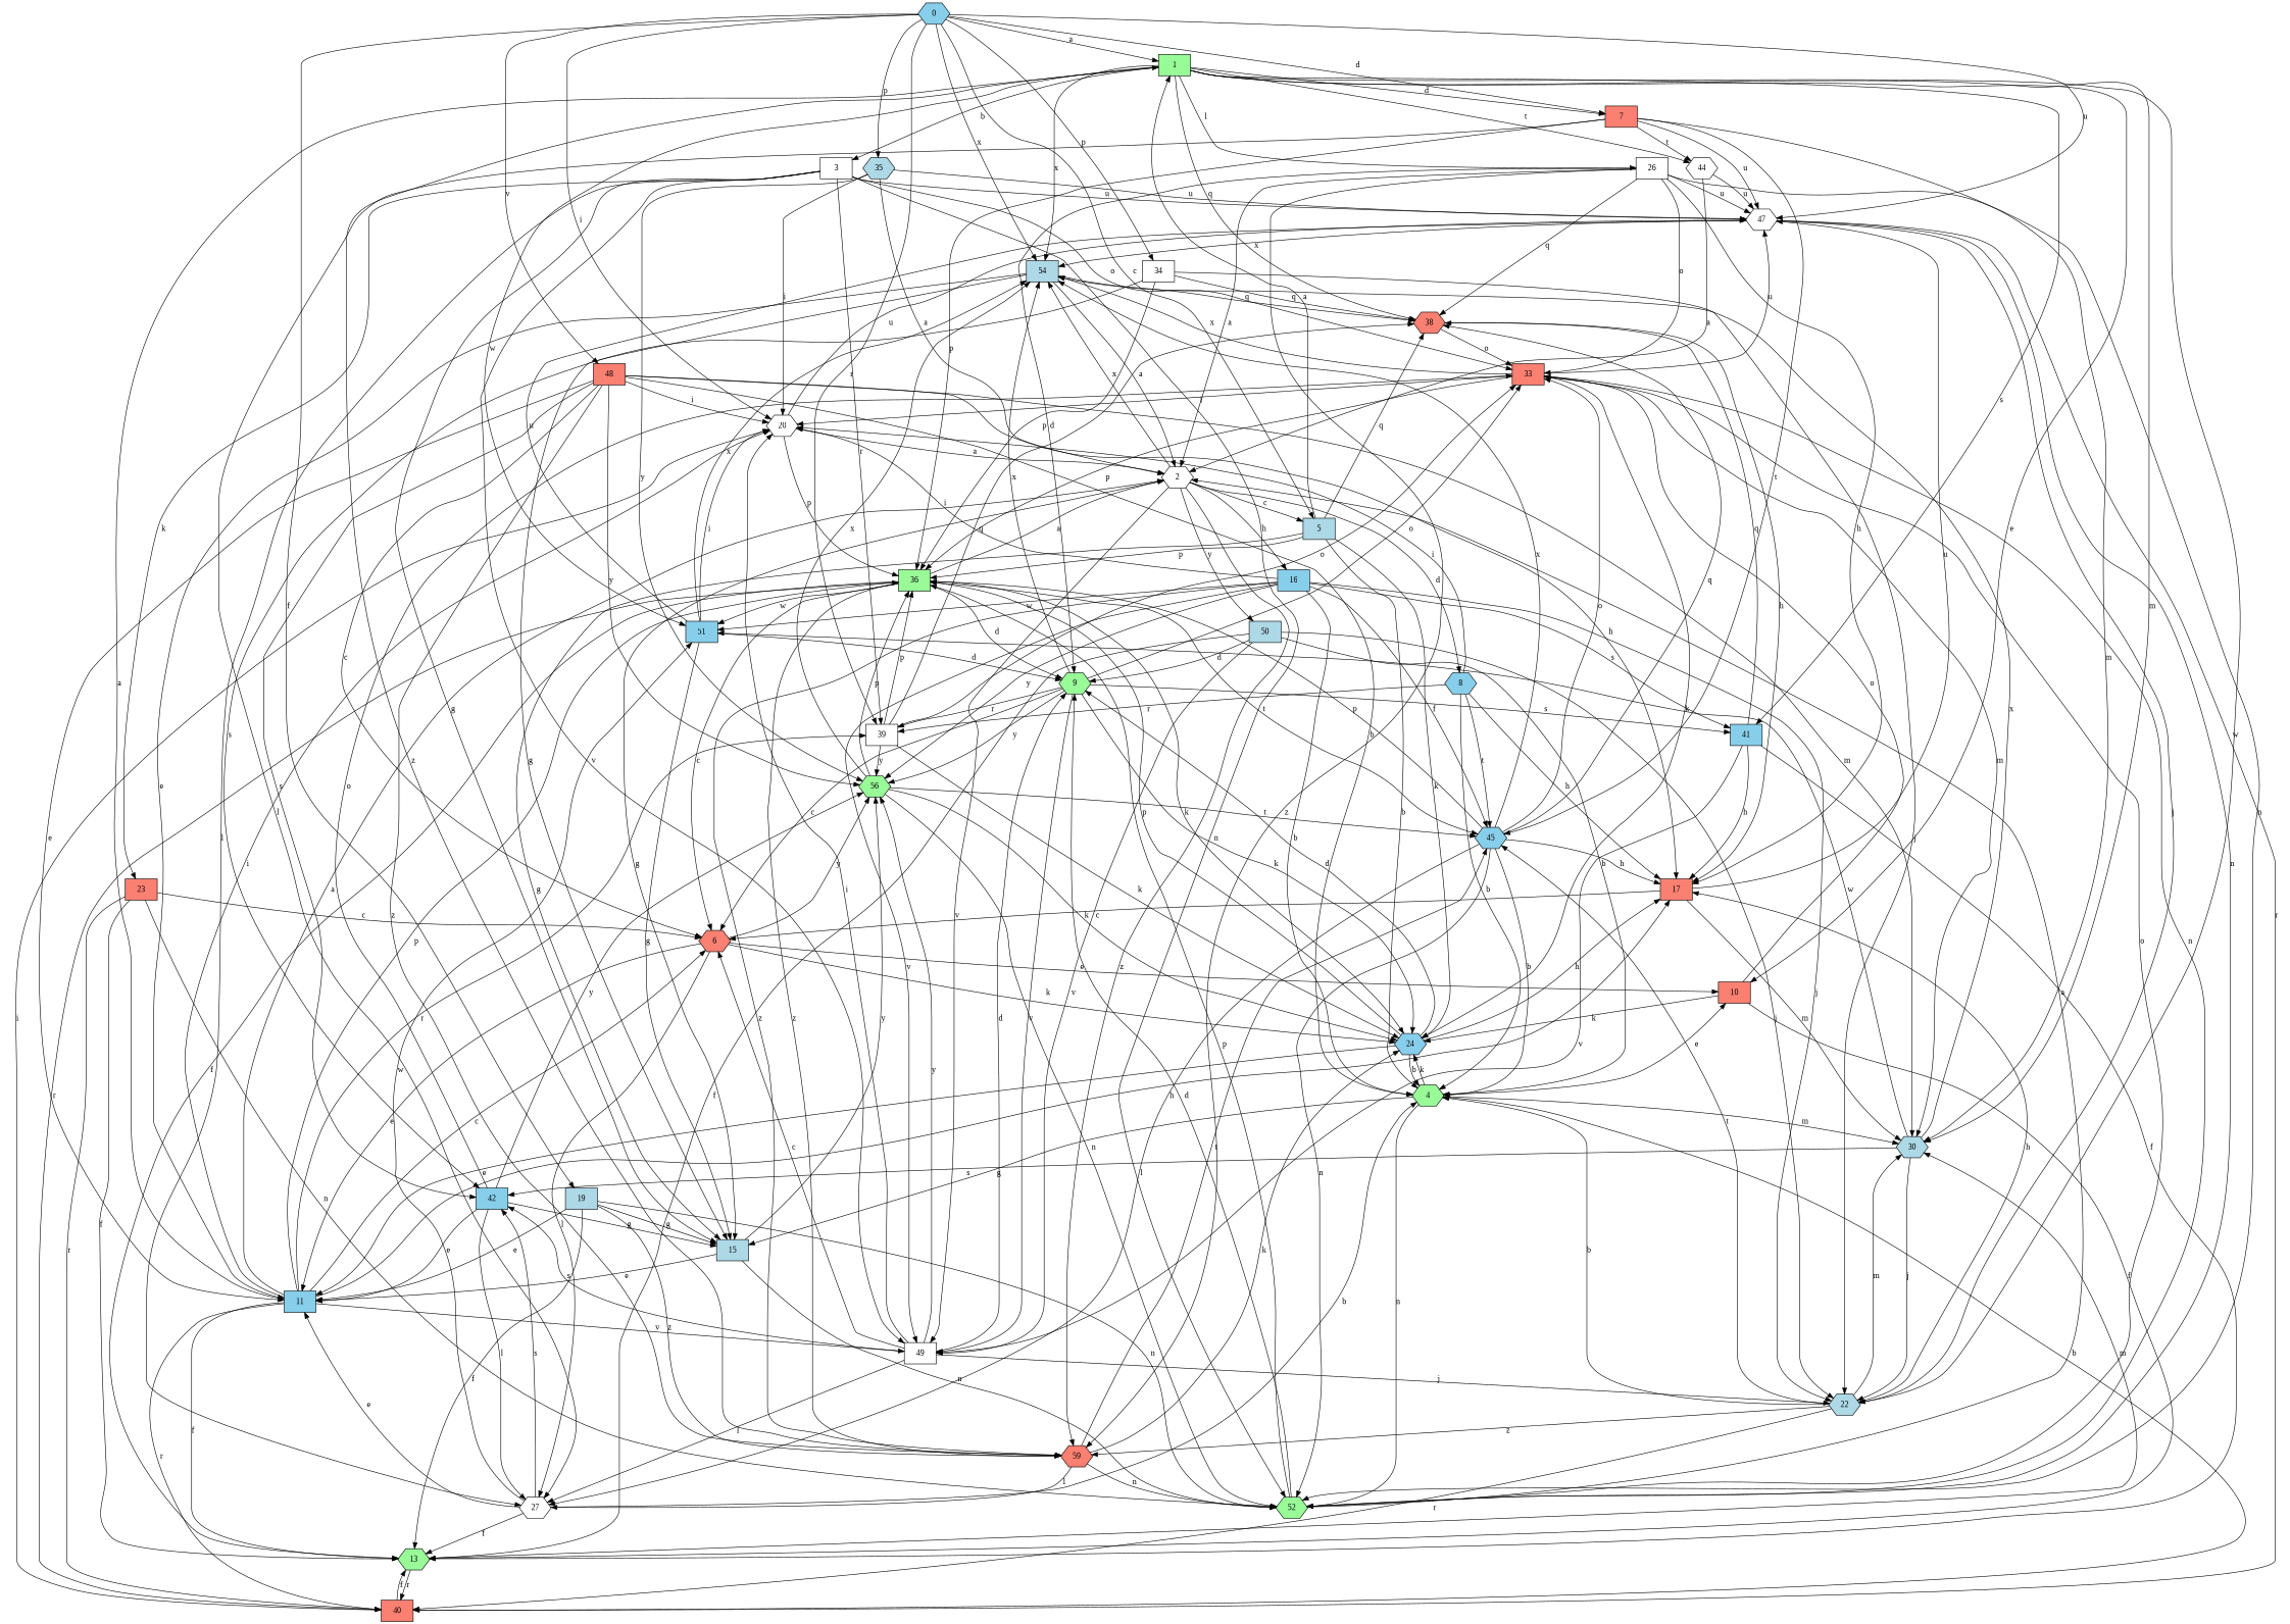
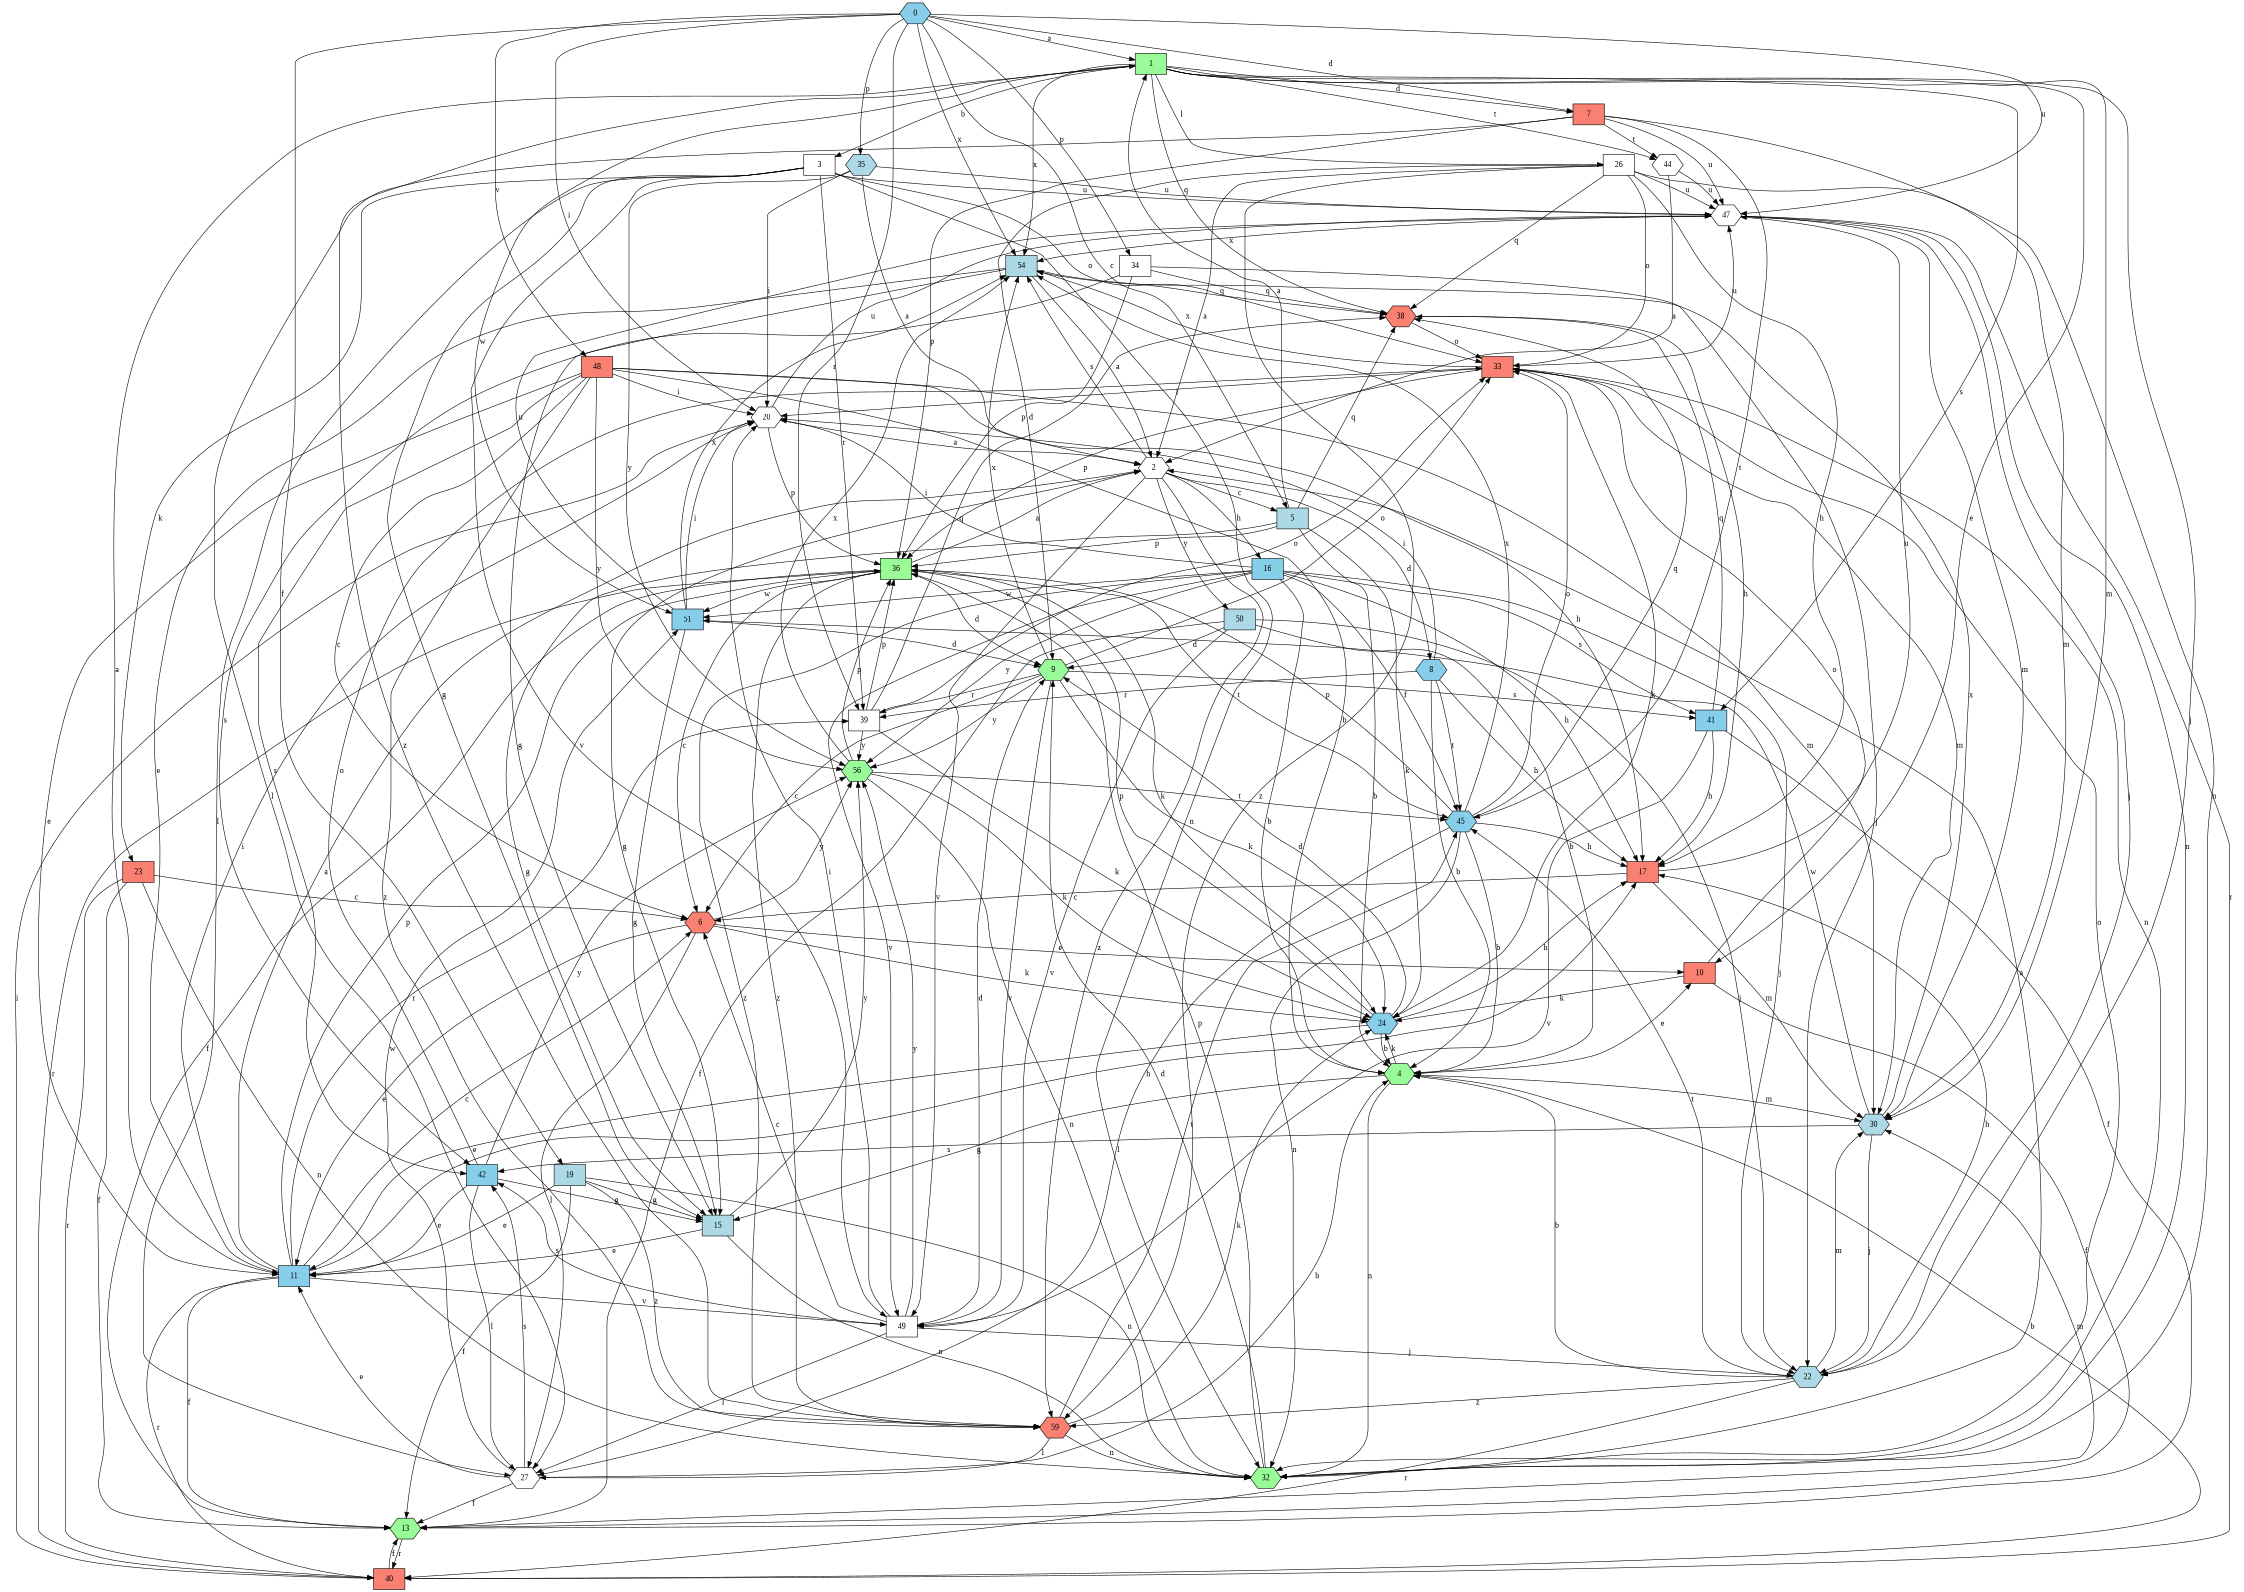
  strict digraph {
    fontname="Liberation Serif"
    node [fillcolor=salmon fontname="Liberation Serif" shape=box style=filled]
    edge [fontname="Liberation Serif"]
    0 [fillcolor=skyblue shape=hexagon]
    1 [fillcolor=palegreen]
    5 [fillcolor=lightblue]
    7
    n5 [fillcolor=lightblue label=19]
    20 [fillcolor=white shape=hexagon]
    34 [fillcolor=white]
    35 [fillcolor=lightblue shape=hexagon]
    39 [fillcolor=white]
    47 [fillcolor=white shape=hexagon]
    48
    54 [fillcolor=lightblue]
    3 [fillcolor=white]
    10
    22 [fillcolor=lightblue shape=hexagon]
    26 [fillcolor=white]
    30 [fillcolor=lightblue shape=hexagon]
    38 [shape=hexagon]
    41 [fillcolor=skyblue]
    44 [fillcolor=white shape=hexagon]
    51 [fillcolor=skyblue]
    59 [shape=hexagon]
    15 [fillcolor=lightblue]
    4 [fillcolor=palegreen shape=hexagon]
    24 [fillcolor=skyblue shape=hexagon]
    36 [fillcolor=palegreen]
    27 [fillcolor=white shape=hexagon]
-   32 [fillcolor=palegreen shape=hexagon label=52]
+   32 [fillcolor=palegreen shape=hexagon]
    45 [fillcolor=skyblue shape=hexagon]
    11 [fillcolor=skyblue]
    13 [fillcolor=palegreen shape=hexagon]
    2 [fillcolor=white shape=hexagon]
    42 [fillcolor=skyblue]
    56 [fillcolor=palegreen shape=hexagon]
    33
    40
    6 [shape=hexagon]
    17
    49 [fillcolor=white]
    23
    9 [fillcolor=palegreen shape=hexagon]
    8 [fillcolor=skyblue shape=hexagon]
    16 [fillcolor=skyblue]
    n44 [fillcolor=lightblue label=50]
    0 -> 1 [label=a]
    0 -> 5 [label=c]
    0 -> 7 [label=d]
    0 -> n5 [label=f]
    0 -> 20 [label=i]
    0 -> 34 [label=p]
    0 -> 35 [label=p]
    0 -> 39 [label=r]
    0 -> 47 [label=u]
    0 -> 48 [label=v]
    0 -> 54 [label=x]
    1 -> 7 [label=d]
    1 -> 54 [label=x]
    1 -> 3 [label=b]
    1 -> 10 [label=e]
-   1 -> 22 [label=w]
+   1 -> 22 [label=j]
    1 -> 26 [label=l]
    1 -> 30 [label=m]
    1 -> 38 [label=q]
    1 -> 41 [label=s]
    1 -> 44 [label=t]
    1 -> 51 [label=w]
    1 -> 59 [label=z]
    5 -> 1 [label=a]
    5 -> 38 [label=q]
    5 -> 15 [label=g]
    5 -> 4 [label=b]
    5 -> 24 [label=k]
    5 -> 36 [label=p]
    7 -> 47 [label=u]
    7 -> 44 [label=t]
    7 -> 36 [label=p]
    7 -> 27 [label=l]
    7 -> 32 [label=n]
    7 -> 45 [label=t]
    n5 -> 59 [label=z]
    n5 -> 15 [label=g]
    n5 -> 32 [label=n]
    n5 -> 11 [label=e]
    n5 -> 13 [label=f]
    20 -> 47 [label=u]
    20 -> 36 [label=p]
    20 -> 2 [label=a]
    34 -> 22 [label=j]
    34 -> 38 [label=q]
    34 -> 36 [label=p]
    34 -> 42 [label=s]
    35 -> 20 [label=i]
    35 -> 47 [label=u]
    35 -> 2 [label=a]
    35 -> 56 [label=y]
    39 -> 38 [label=q]
    39 -> 24 [label=k]
    39 -> 36 [label=p]
    39 -> 56 [label=y]
    39 -> 33 [label=o]
    47 -> 54 [label=x]
    47 -> 22 [label=j]
+   47 -> 30 [label=m]
    47 -> 32 [label=n]
    47 -> 40 [label=r]
    48 -> 20 [label=i]
    48 -> 30 [label=m]
    48 -> 59 [label=z]
    48 -> 4 [label=b]
    48 -> 11 [label=e]
    48 -> 42 [label=s]
    48 -> 56 [label=y]
    48 -> 6 [label=c]
    48 -> 17 [label=h]
    54 -> 38 [label=q]
    54 -> 15 [label=g]
    54 -> 11 [label=e]
    54 -> 2 [label=a]
    3 -> 39 [label=r]
    3 -> 47 [label=u]
    3 -> 15 [label=g]
    3 -> 27 [label=l]
    3 -> 32 [label=n]
    3 -> 33 [label=o]
    3 -> 49 [label=v]
    3 -> 23 [label=k]
    10 -> 24 [label=k]
    10 -> 13 [label=f]
    10 -> 33 [label=o]
    22 -> 30 [label=m]
    22 -> 59 [label=z]
    22 -> 4 [label=b]
    22 -> 45 [label=t]
    22 -> 40 [label=r]
    22 -> 17 [label=h]
    26 -> 47 [label=u]
    26 -> 30 [label=m]
    26 -> 38 [label=q]
    26 -> 59 [label=z]
    26 -> 2 [label=a]
    26 -> 33 [label=o]
    26 -> 17 [label=h]
    26 -> 9 [label=d]
    30 -> 54 [label=x]
    30 -> 22 [label=j]
    30 -> 51 [label=w]
    30 -> 42 [label=s]
    38 -> 33 [label=o]
    38 -> 17 [label=h]
    41 -> 38 [label=q]
    41 -> 13 [label=f]
    41 -> 17 [label=h]
    41 -> 49 [label=v]
    44 -> 47 [label=u]
    44 -> 2 [label=a]
    51 -> 20 [label=i]
    51 -> 47 [label=u]
    51 -> 54 [label=x]
    51 -> 15 [label=g]
    51 -> 9 [label=d]
    59 -> 24 [label=k]
    59 -> 27 [label=l]
    59 -> 32 [label=n]
    59 -> 45 [label=t]
    15 -> 32 [label=n]
    15 -> 11 [label=e]
    15 -> 56 [label=y]
    4 -> 10 [label=e]
    4 -> 30 [label=m]
    4 -> 15 [label=g]
    4 -> 24 [label=k]
    4 -> 32 [label=n]
    24 -> 4 [label=b]
    24 -> 36 [label=p]
    24 -> 11 [label=e]
    24 -> 17 [label=h]
    24 -> 9 [label=d]
    36 -> 51 [label=w]
    36 -> 59 [label=z]
    36 -> 24 [label=k]
    36 -> 45 [label=t]
    36 -> 13 [label=f]
    36 -> 2 [label=a]
    36 -> 40 [label=r]
    36 -> 6 [label=c]
    36 -> 9 [label=d]
    27 -> 51 [label=w]
    27 -> 4 [label=b]
    27 -> 11 [label=e]
    27 -> 13 [label=f]
    27 -> 42 [label=s]
    32 -> 36 [label=p]
    32 -> 2 [label=a]
    32 -> 33 [label=o]
    32 -> 9 [label=d]
    45 -> 54 [label=x]
    45 -> 38 [label=q]
    45 -> 4 [label=b]
    45 -> 36 [label=p]
    45 -> 27 [label=l]
    45 -> 32 [label=n]
    45 -> 33 [label=o]
    45 -> 17 [label=h]
    11 -> 1 [label=a]
    11 -> 20 [label=i]
    11 -> 39 [label=r]
    11 -> 36 [label=p]
    11 -> 13 [label=f]
    11 -> 2 [label=a]
    11 -> 40 [label=r]
    11 -> 6 [label=c]
    11 -> 17 [label=h]
    11 -> 49 [label=v]
    13 -> 30 [label=m]
    13 -> 40 [label=r]
    2 -> 5 [label=c]
-   2 -> 54 [label=x]
+   2 -> 54 [label=s]
    2 -> 59 [label=z]
    2 -> 15 [label=g]
    2 -> 49 [label=v]
    2 -> 8 [label=d]
    2 -> 16 [label=h]
    2 -> n44 [label=y]
    42 -> 15 [label=g]
    42 -> 27 [label=l]
    42 -> 11 [label=e]
    42 -> 56 [label=y]
    42 -> 33 [label=o]
    56 -> 54 [label=x]
    56 -> 24 [label=k]
    56 -> 36 [label=p]
    56 -> 32 [label=n]
    56 -> 45 [label=t]
    33 -> 20 [label=i]
    33 -> 47 [label=u]
    33 -> 54 [label=x]
    33 -> 30 [label=m]
    33 -> 24 [label=k]
    33 -> 36 [label=p]
    33 -> 32 [label=n]
    40 -> 20 [label=i]
    40 -> 4 [label=b]
    40 -> 13 [label=f]
    6 -> 10 [label=e]
    6 -> 24 [label=k]
    6 -> 27 [label=l]
    6 -> 11 [label=e]
    6 -> 56 [label=y]
    17 -> 47 [label=u]
    17 -> 30 [label=m]
    17 -> 6 [label=c]
    49 -> 20 [label=i]
    49 -> 22 [label=j]
    49 -> 27 [label=l]
    49 -> 42 [label=s]
    49 -> 56 [label=y]
    49 -> 6 [label=c]
    49 -> 9 [label=d]
    23 -> 32 [label=n]
    23 -> 13 [label=f]
    23 -> 40 [label=r]
    23 -> 6 [label=c]
    9 -> 39 [label=r]
    9 -> 54 [label=x]
    9 -> 41 [label=s]
    9 -> 24 [label=k]
    9 -> 56 [label=y]
    9 -> 33 [label=o]
    9 -> 6 [label=c]
    9 -> 49 [label=v]
    8 -> 20 [label=i]
    8 -> 39 [label=r]
    8 -> 4 [label=b]
    8 -> 45 [label=t]
    8 -> 17 [label=h]
    16 -> 20 [label=i]
    16 -> 22 [label=j]
    16 -> 41 [label=s]
    16 -> 51 [label=w]
    16 -> 59 [label=z]
    16 -> 4 [label=b]
    16 -> 45 [label=f]
    16 -> 56 [label=y]
+   16 -> 17 [label=h]
    16 -> 49 [label=v]
    n44 -> 22 [label=j]
    n44 -> 4 [label=b]
    n44 -> 13 [label=f]
    n44 -> 49 [label=v]
    n44 -> 9 [label=d]
  }
